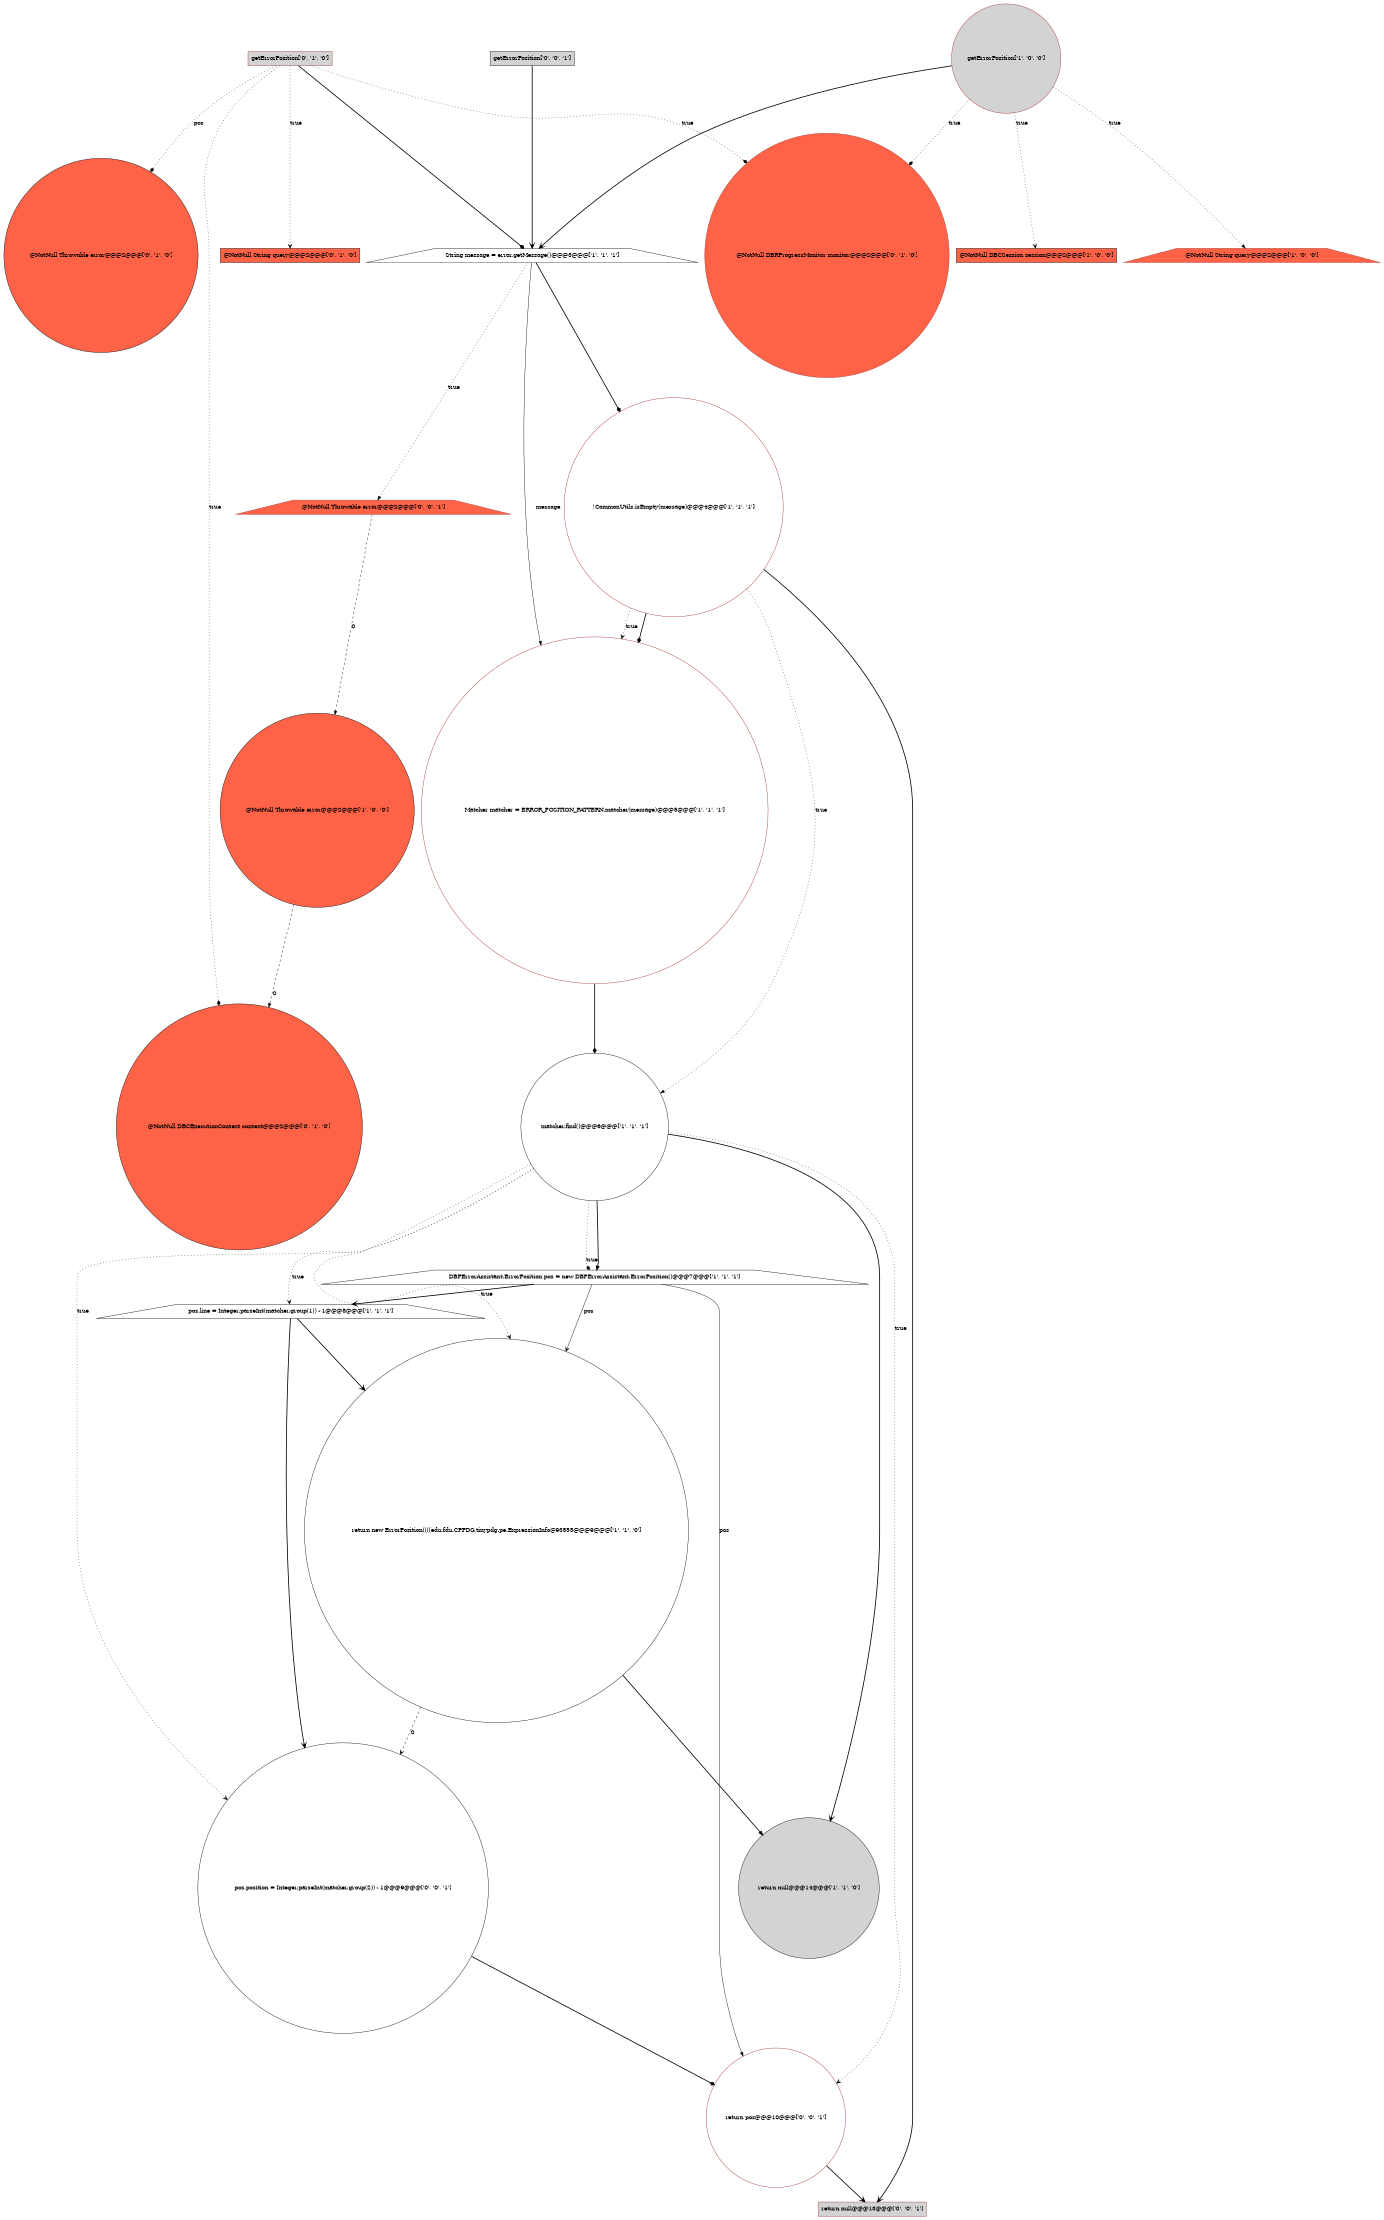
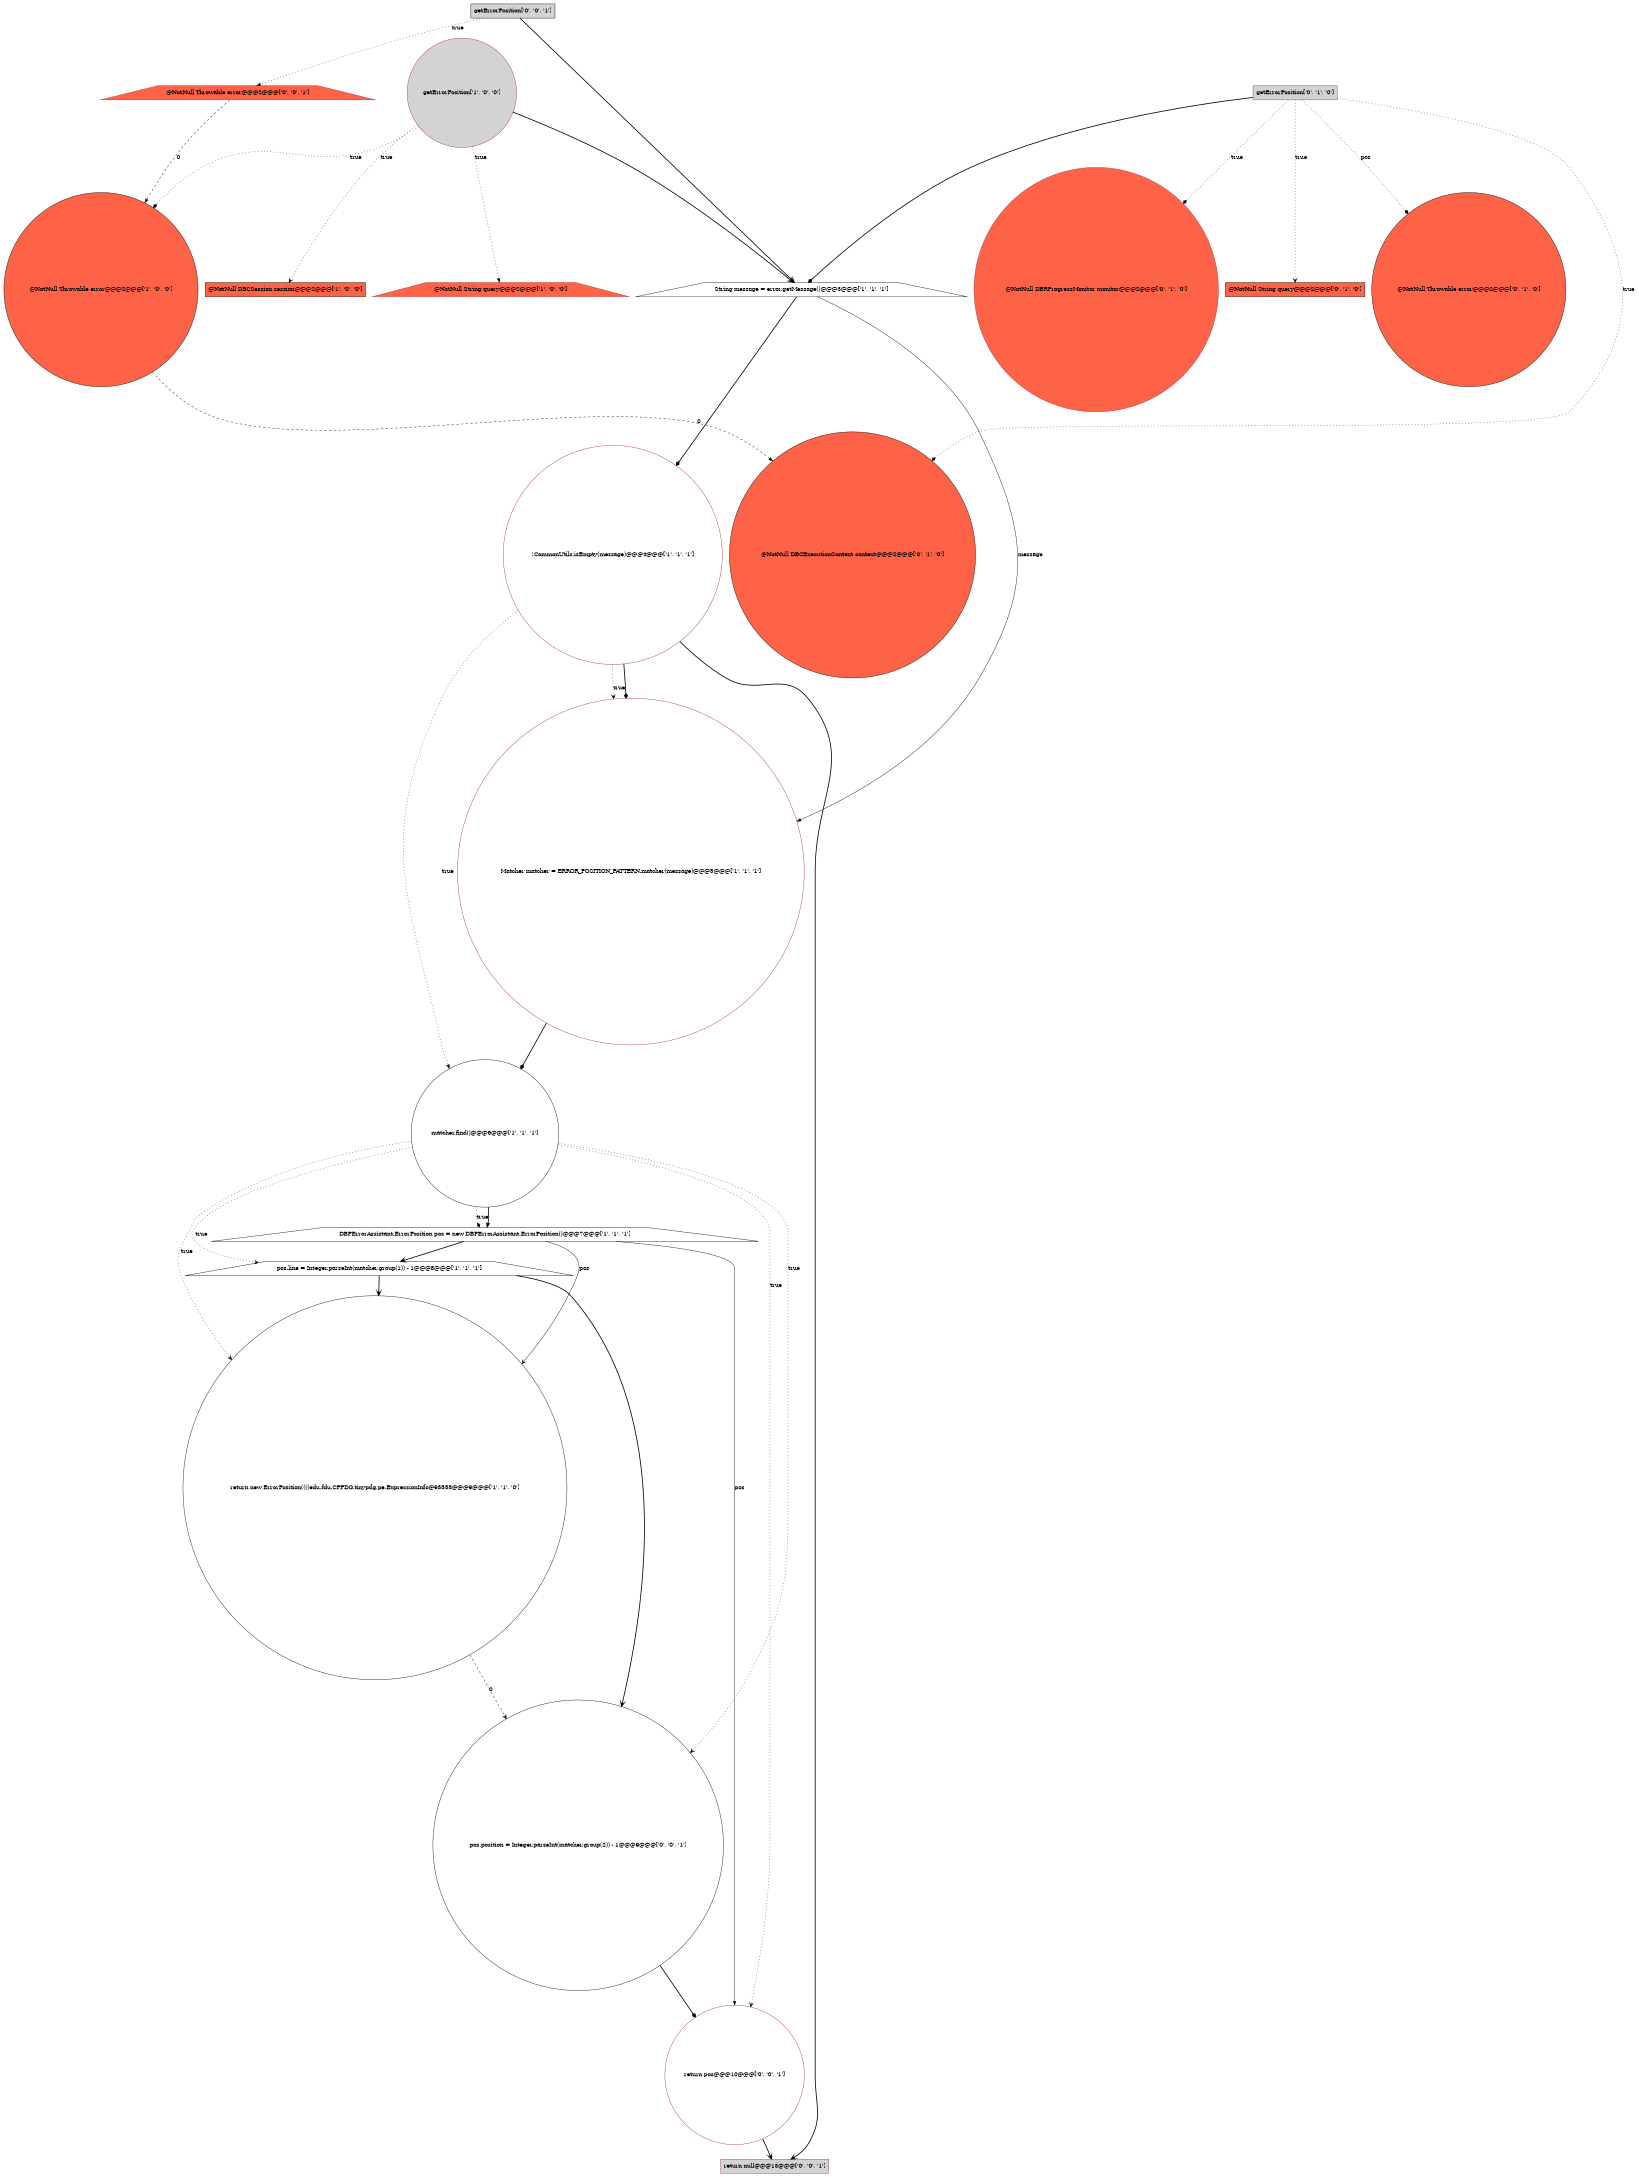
  digraph {
    node [color=black fillcolor=white shape=circle style=filled]
    edge [arrowhead=vee style=bold]
    n1 [fillcolor=tomato label="@NotNull DBCExecutionContext context@@@2@@@['0', '1', '0']"]
    n2 [color=brown fillcolor=tomato label="@NotNull DBRProgressMonitor monitor@@@2@@@['0', '1', '0']"]
    n3 [fillcolor=tomato label="@NotNull String query@@@2@@@['0', '1', '0']" shape=box]
    n4 [fillcolor=tomato label="@NotNull Throwable error@@@2@@@['0', '1', '0']"]
    n5 [fillcolor=tomato label="@NotNull DBCSession session@@@2@@@['1', '0', '0']" shape=box]
    n6 [color=brown fillcolor=tomato label="@NotNull Throwable error@@@2@@@['0', '0', '1']" shape=trapezium]
    n7 [fillcolor=tomato label="@NotNull Throwable error@@@2@@@['1', '0', '0']"]
    n8 [label="pos.position = Integer.parseInt(matcher.group(2)) - 1@@@9@@@['0', '0', '1']"]
    n9 [color=brown label="return pos@@@10@@@['0', '0', '1']"]
    n10 [color=brown fillcolor=lightgray label="return null@@@13@@@['0', '0', '1']" shape=box]
    n11 [fillcolor=lightgray label="getErrorPosition['0', '0', '1']" shape=box]
    n12 [label="String message = error.getMessage()@@@3@@@['1', '1', '1']" shape=trapezium]
    n13 [color=brown label="!CommonUtils.isEmpty(message)@@@4@@@['1', '1', '1']"]
    n14 [color=brown label="Matcher matcher = ERROR_POSITION_PATTERN.matcher(message)@@@5@@@['1', '1', '1']"]
    n15 [label="matcher.find()@@@6@@@['1', '1', '1']"]
    n16 [label="return new ErrorPosition((((edu.fdu.CPPDG.tinypdg.pe.ExpressionInfo@93555@@@9@@@['1', '1', '0']"]
-   n17 [fillcolor=lightgray label="return null@@@14@@@['1', '1', '0']"]
    n18 [label="pos.line = Integer.parseInt(matcher.group(1)) - 1@@@8@@@['1', '1', '1']" shape=trapezium]
    n19 [label="DBPErrorAssistant.ErrorPosition pos = new DBPErrorAssistant.ErrorPosition()@@@7@@@['1', '1', '1']" shape=trapezium]
    n20 [color=brown fillcolor=lightgray label="getErrorPosition['1', '0', '0']"]
    n21 [color=brown fillcolor=tomato label="@NotNull String query@@@2@@@['1', '0', '0']" shape=trapezium]
    n22 [color=brown fillcolor=lightgray label="getErrorPosition['0', '1', '0']" shape=box]
    n6 -> n7 [arrowhead=normal label=0 style=dashed]
    n7 -> n1 [arrowhead=normal label=0 style=dashed]
    n8 -> n9 [arrowhead=diamond]
    n9 -> n10
-   n12 -> n6 [arrowhead=normal label=true style=dotted]
+   n11 -> n6 [arrowhead=normal label=true style=dotted]
    n11 -> n12
    n12 -> n13 [arrowhead=diamond]
    n12 -> n14 [arrowhead=normal label=message style=solid]
    n13 -> n10
    n13 -> n14 [label=true style=dotted]
    n13 -> n14 [arrowhead=diamond]
    n13 -> n15 [arrowhead=normal label=true style=dotted]
    n14 -> n15 [arrowhead=diamond]
    n15 -> n8 [label=true style=dotted]
    n15 -> n9 [label=true style=dotted]
    n15 -> n16 [label=true style=dotted]
-   n15 -> n17
    n15 -> n18 [label=true style=dotted]
    n15 -> n19 [arrowhead=diamond label=true style=dotted]
    n15 -> n19 [arrowhead=normal]
    n16 -> n8 [label=0 style=dashed]
-   n16 -> n17 [arrowhead=normal]
    n18 -> n8
    n18 -> n16
    n19 -> n9 [arrowhead=normal label=pos style=solid]
    n19 -> n16 [label=pos style=solid]
    n19 -> n18
    n20 -> n5 [label=true style=dotted]
-   n20 -> n2 [arrowhead=diamond label=true style=dotted]
+   n20 -> n7 [arrowhead=diamond label=true style=dotted]
    n20 -> n12
    n20 -> n21 [arrowhead=normal label=true style=dotted]
    n22 -> n1 [arrowhead=diamond label=true style=dotted]
    n22 -> n2 [arrowhead=diamond label=true style=dotted]
    n22 -> n3 [label=true style=dotted]
    n22 -> n4 [arrowhead=diamond label=pos style=dotted]
    n22 -> n12 [arrowhead=diamond]
  }
